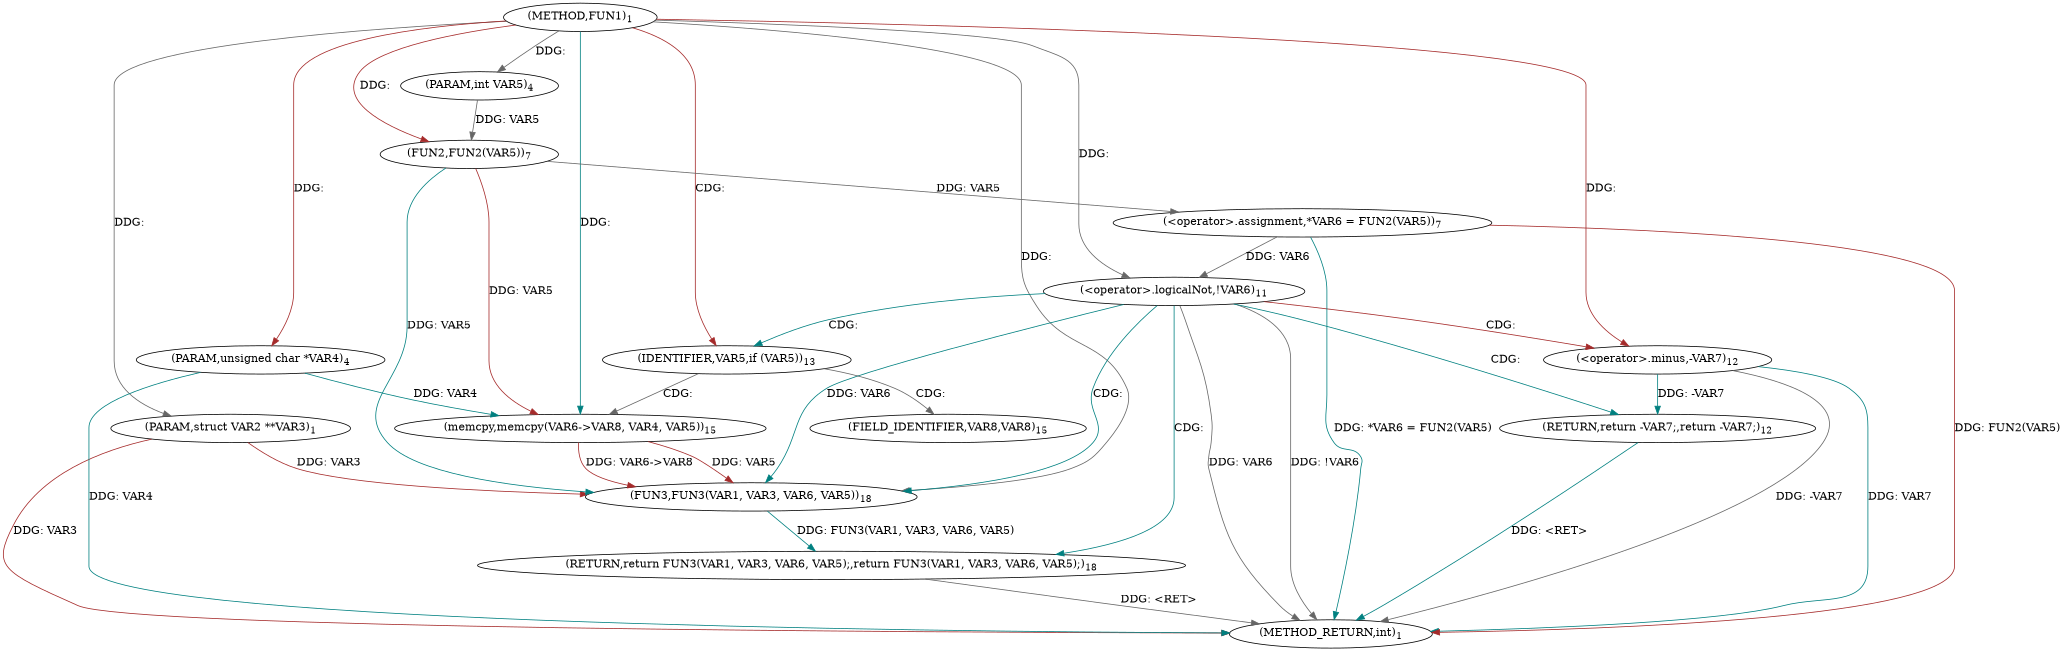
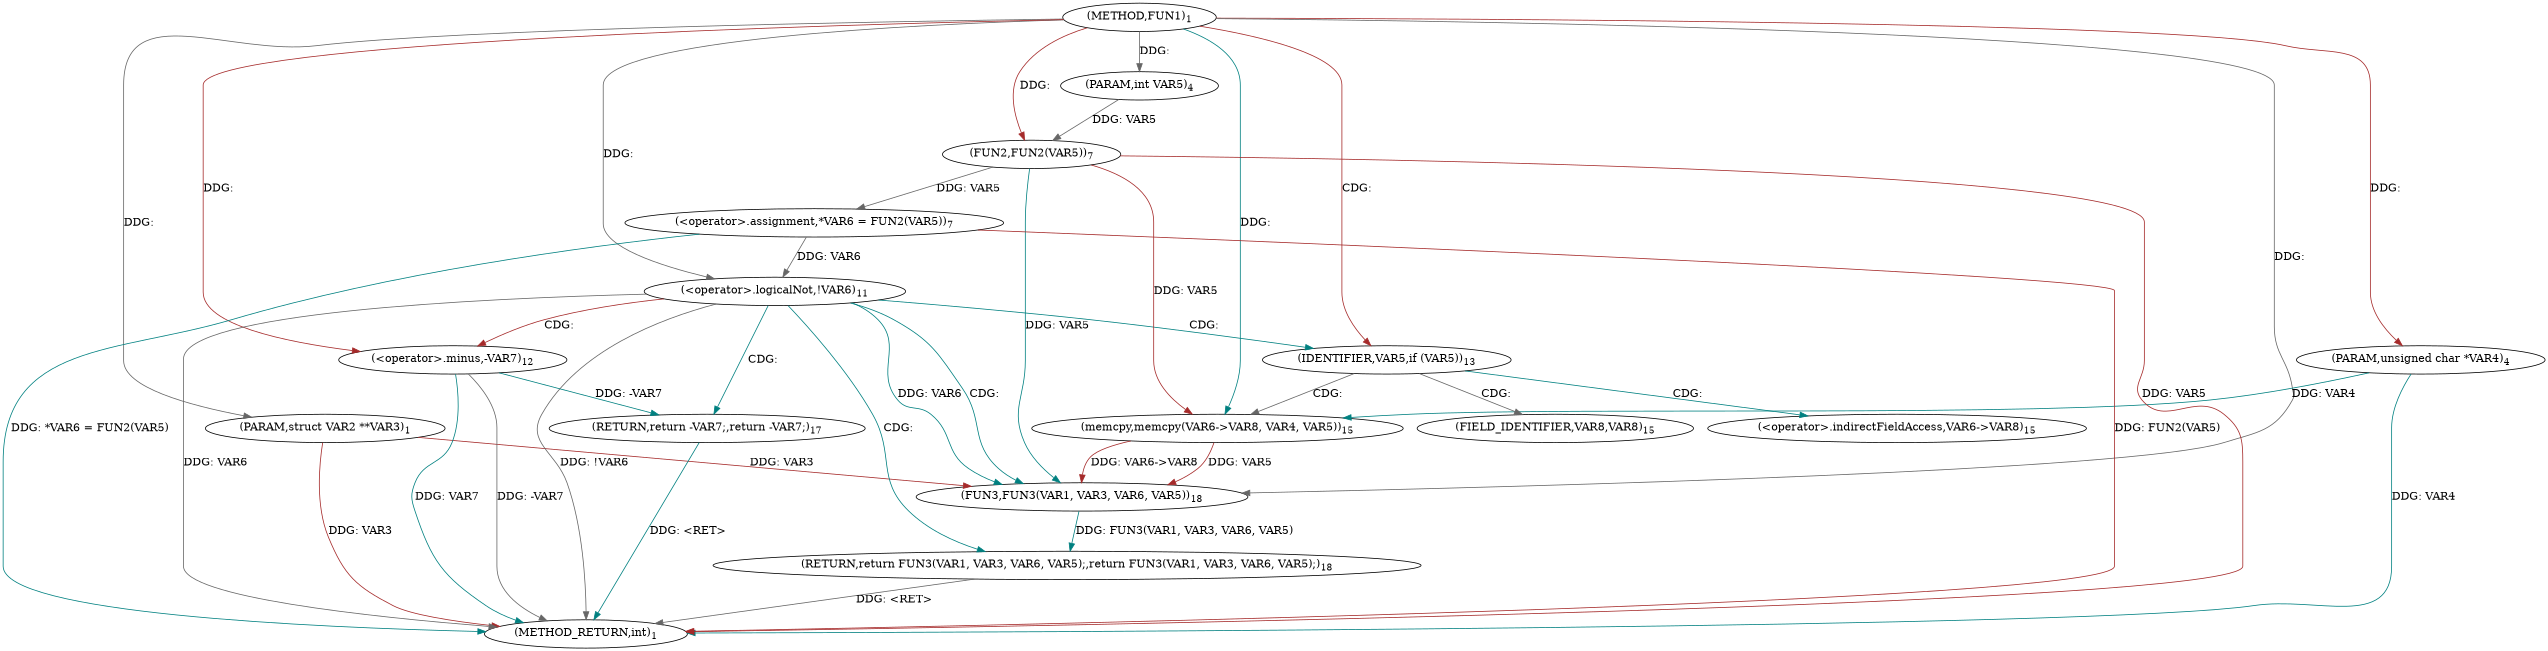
  digraph {
    fontname="DejaVu Serif"
    node [fontname="DejaVu Serif"]
    edge [color=teal fontname="DejaVu Serif"]
    n1 [label=<(METHOD,FUN1)<SUB>1</SUB>>]
    n2 [label=<(PARAM,struct VAR2 **VAR3)<SUB>1</SUB>>]
    n3 [label=<(PARAM,unsigned char *VAR4)<SUB>4</SUB>>]
    n4 [label=<(PARAM,int VAR5)<SUB>4</SUB>>]
    n5 [label=<(&lt;operator&gt;.logicalNot,!VAR6)<SUB>11</SUB>>]
    n6 [label=<(IDENTIFIER,VAR5,if (VAR5))<SUB>13</SUB>>]
    n7 [label=<(FUN3,FUN3(VAR1, VAR3, VAR6, VAR5))<SUB>18</SUB>>]
    n8 [label=<(FUN2,FUN2(VAR5))<SUB>7</SUB>>]
    n9 [label=<(memcpy,memcpy(VAR6-&gt;VAR8, VAR4, VAR5))<SUB>15</SUB>>]
    n10 [label=<(&lt;operator&gt;.minus,-VAR7)<SUB>12</SUB>>]
    n11 [label=<(METHOD_RETURN,int)<SUB>1</SUB>>]
    n12 [label=<(RETURN,return FUN3(VAR1, VAR3, VAR6, VAR5);,return FUN3(VAR1, VAR3, VAR6, VAR5);)<SUB>18</SUB>>]
-   n13 [label=<(RETURN,return -VAR7;,return -VAR7;)<SUB>12</SUB>>]
+   n13 [label=<(RETURN,return -VAR7;,return -VAR7;)<SUB>17</SUB>>]
+   n14 [label=<(&lt;operator&gt;.indirectFieldAccess,VAR6-&gt;VAR8)<SUB>15</SUB>>]
    n15 [label=<(FIELD_IDENTIFIER,VAR8,VAR8)<SUB>15</SUB>>]
    n16 [label=<(&lt;operator&gt;.assignment,*VAR6 = FUN2(VAR5))<SUB>7</SUB>>]
    n1 -> n2 [color=gray40 label="DDG: "]
    n1 -> n3 [color=brown label="DDG: "]
    n1 -> n4 [color=gray40 label="DDG: "]
    n1 -> n5 [color=gray40 label="DDG: "]
    n1 -> n6 [color=brown label="CDG: "]
    n1 -> n7 [color=gray40 label="DDG: "]
    n1 -> n8 [color=brown label="DDG: "]
    n1 -> n9 [label="DDG: "]
    n1 -> n10 [color=brown label="DDG: "]
    n2 -> n7 [color=brown label="DDG: VAR3"]
    n2 -> n11 [color=brown label="DDG: VAR3"]
    n3 -> n9 [label="DDG: VAR4"]
    n3 -> n11 [label="DDG: VAR4"]
    n4 -> n8 [color=gray40 label="DDG: VAR5"]
    n5 -> n6 [label="CDG: "]
    n5 -> n7 [label="DDG: VAR6"]
    n5 -> n7 [label="CDG: "]
    n5 -> n10 [color=brown label="CDG: "]
    n5 -> n11 [color=gray40 label="DDG: VAR6"]
    n5 -> n11 [color=gray40 label="DDG: !VAR6"]
    n5 -> n12 [label="CDG: "]
    n5 -> n13 [label="CDG: "]
    n6 -> n9 [color=gray40 label="CDG: "]
+   n6 -> n14 [label="CDG: "]
    n6 -> n15 [color=gray40 label="CDG: "]
    n7 -> n12 [label="DDG: FUN3(VAR1, VAR3, VAR6, VAR5)"]
    n8 -> n7 [label="DDG: VAR5"]
    n8 -> n9 [color=brown label="DDG: VAR5"]
+   n8 -> n11 [color=brown label="DDG: VAR5"]
    n8 -> n16 [color=gray40 label="DDG: VAR5"]
    n9 -> n7 [color=brown label="DDG: VAR6-&gt;VAR8"]
    n9 -> n7 [color=brown label="DDG: VAR5"]
    n10 -> n11 [label="DDG: VAR7"]
    n10 -> n11 [color=gray40 label="DDG: -VAR7"]
    n10 -> n13 [label="DDG: -VAR7"]
    n12 -> n11 [color=gray40 label="DDG: &lt;RET&gt;"]
    n13 -> n11 [label="DDG: &lt;RET&gt;"]
    n16 -> n5 [color=gray40 label="DDG: VAR6"]
    n16 -> n11 [color=brown label="DDG: FUN2(VAR5)"]
    n16 -> n11 [label="DDG: *VAR6 = FUN2(VAR5)"]
  }
